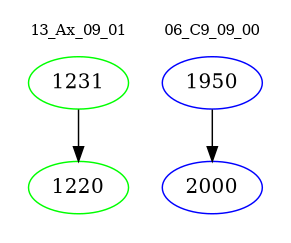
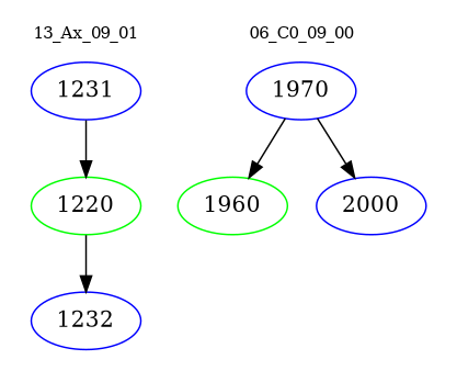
  digraph {
    node [color=blue]
    edge [color=black]
-   n1 [color=green label=1231]
+   n1 [label=1231]
    n2 [color=green label=1220]
-   n4 [label=1950]
+   n3 [label=1232]
+   n4 [label=1970]
+   n5 [color=green label=1960]
    n6 [label=2000]
    subgraph cluster_1 {
      color=white
      fontsize=10
      label="13_Ax_09_01"
      n1
      n2
+     n3
    }
    subgraph cluster_2 {
      color=white
      fontsize=10
-     label="06_C9_09_00"
+     label="06_C0_09_00"
      n4
+     n5
      n6
    }
    n1 -> n2
+   n2 -> n3
+   n4 -> n5
    n4 -> n6
  }
